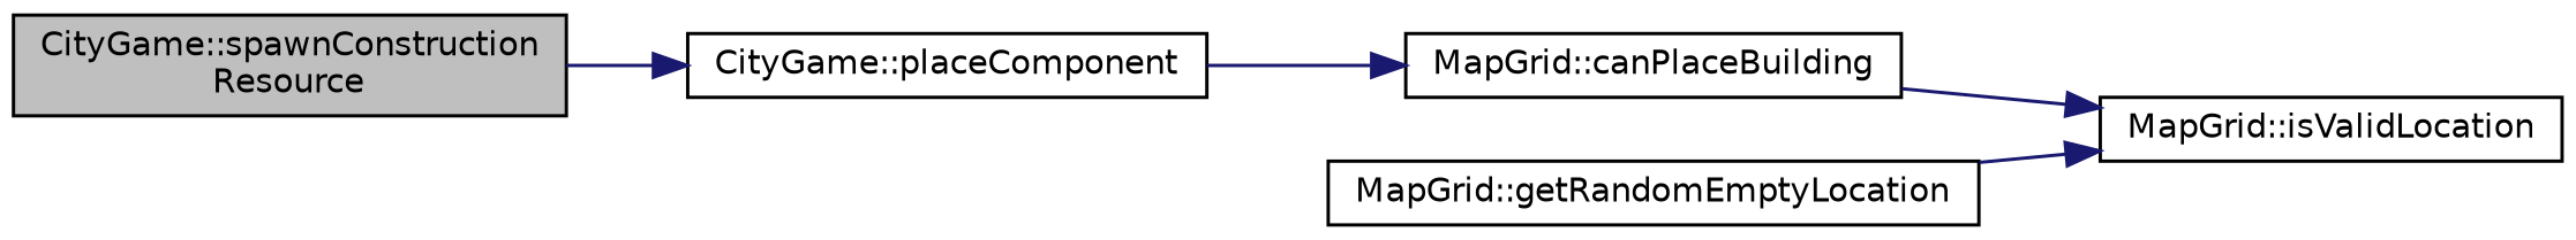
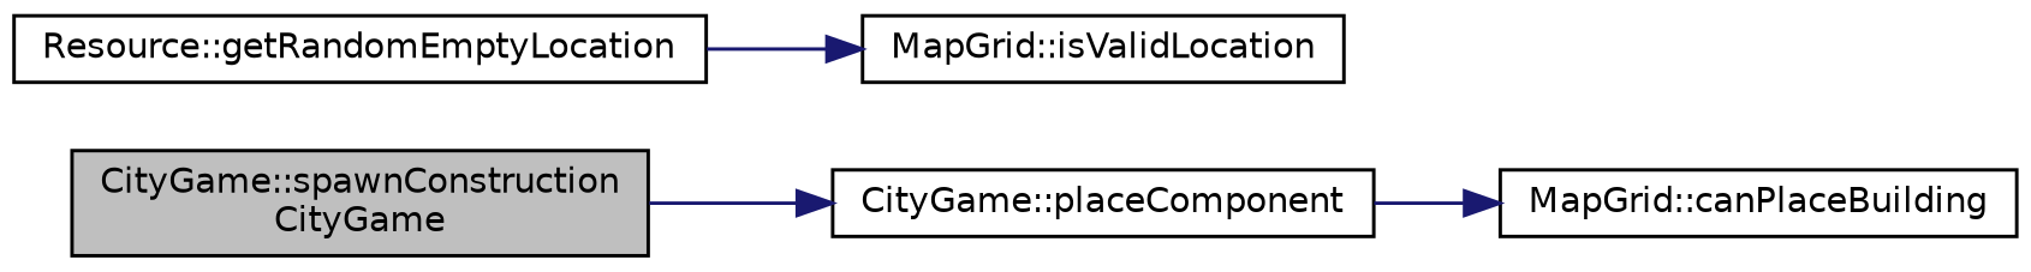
  digraph {
    rankdir=LR
    node [color=black fillcolor=white fontname=Helvetica fontsize=10 shape=record style=filled]
    edge [color=midnightblue fontname=Helvetica fontsize=10 labelfontname=Helvetica labelfontsize=10 style=solid]
-   n1 [fillcolor=grey75 fontcolor=black height=0.2 label="CityGame::spawnConstruction\lResource" width=0.4]
+   n1 [fillcolor=grey75 fontcolor=black height=0.2 label="CityGame::spawnConstruction\lCityGame" width=0.4]
    n2 [height=0.2 label="CityGame::placeComponent" width=0.4]
-   n3 [height=0.2 label="MapGrid::getRandomEmptyLocation" width=0.4]
+   n3 [height=0.2 label="Resource::getRandomEmptyLocation" width=0.4]
    n4 [height=0.2 label="MapGrid::isValidLocation" width=0.4]
    n5 [height=0.2 label="MapGrid::canPlaceBuilding" width=0.4]
    n1 -> n2
    n2 -> n5
    n3 -> n4
-   n5 -> n4
  }
